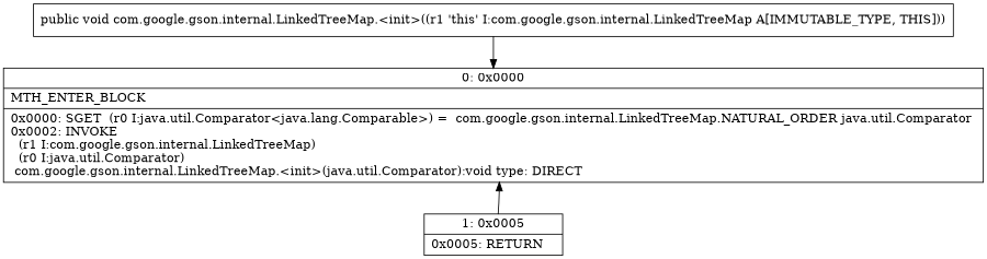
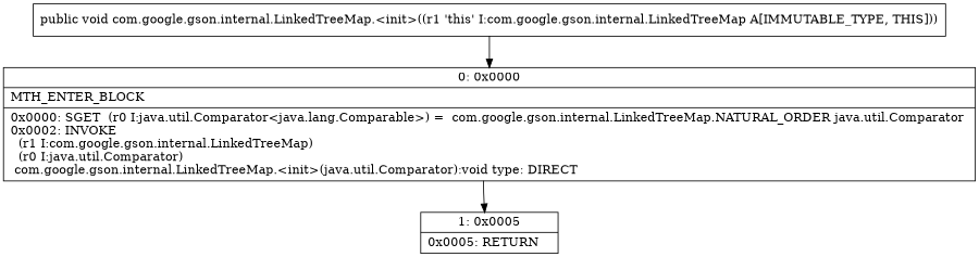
  digraph {
    node [shape=record]
    n1 [label="{0\:\ 0x0000|MTH_ENTER_BLOCK\l|0x0000: SGET  (r0 I:java.util.Comparator\<java.lang.Comparable\>) =  com.google.gson.internal.LinkedTreeMap.NATURAL_ORDER java.util.Comparator \l0x0002: INVOKE  \l  (r1 I:com.google.gson.internal.LinkedTreeMap)\l  (r0 I:java.util.Comparator)\l com.google.gson.internal.LinkedTreeMap.\<init\>(java.util.Comparator):void type: DIRECT \l}"]
    n2 [label="{1\:\ 0x0005|0x0005: RETURN   \l}"]
    n3 [label="{public void com.google.gson.internal.LinkedTreeMap.\<init\>((r1 'this' I:com.google.gson.internal.LinkedTreeMap A[IMMUTABLE_TYPE, THIS])) }"]
-   n2 -> n1
+   n1 -> n2
    n3 -> n1
  }
